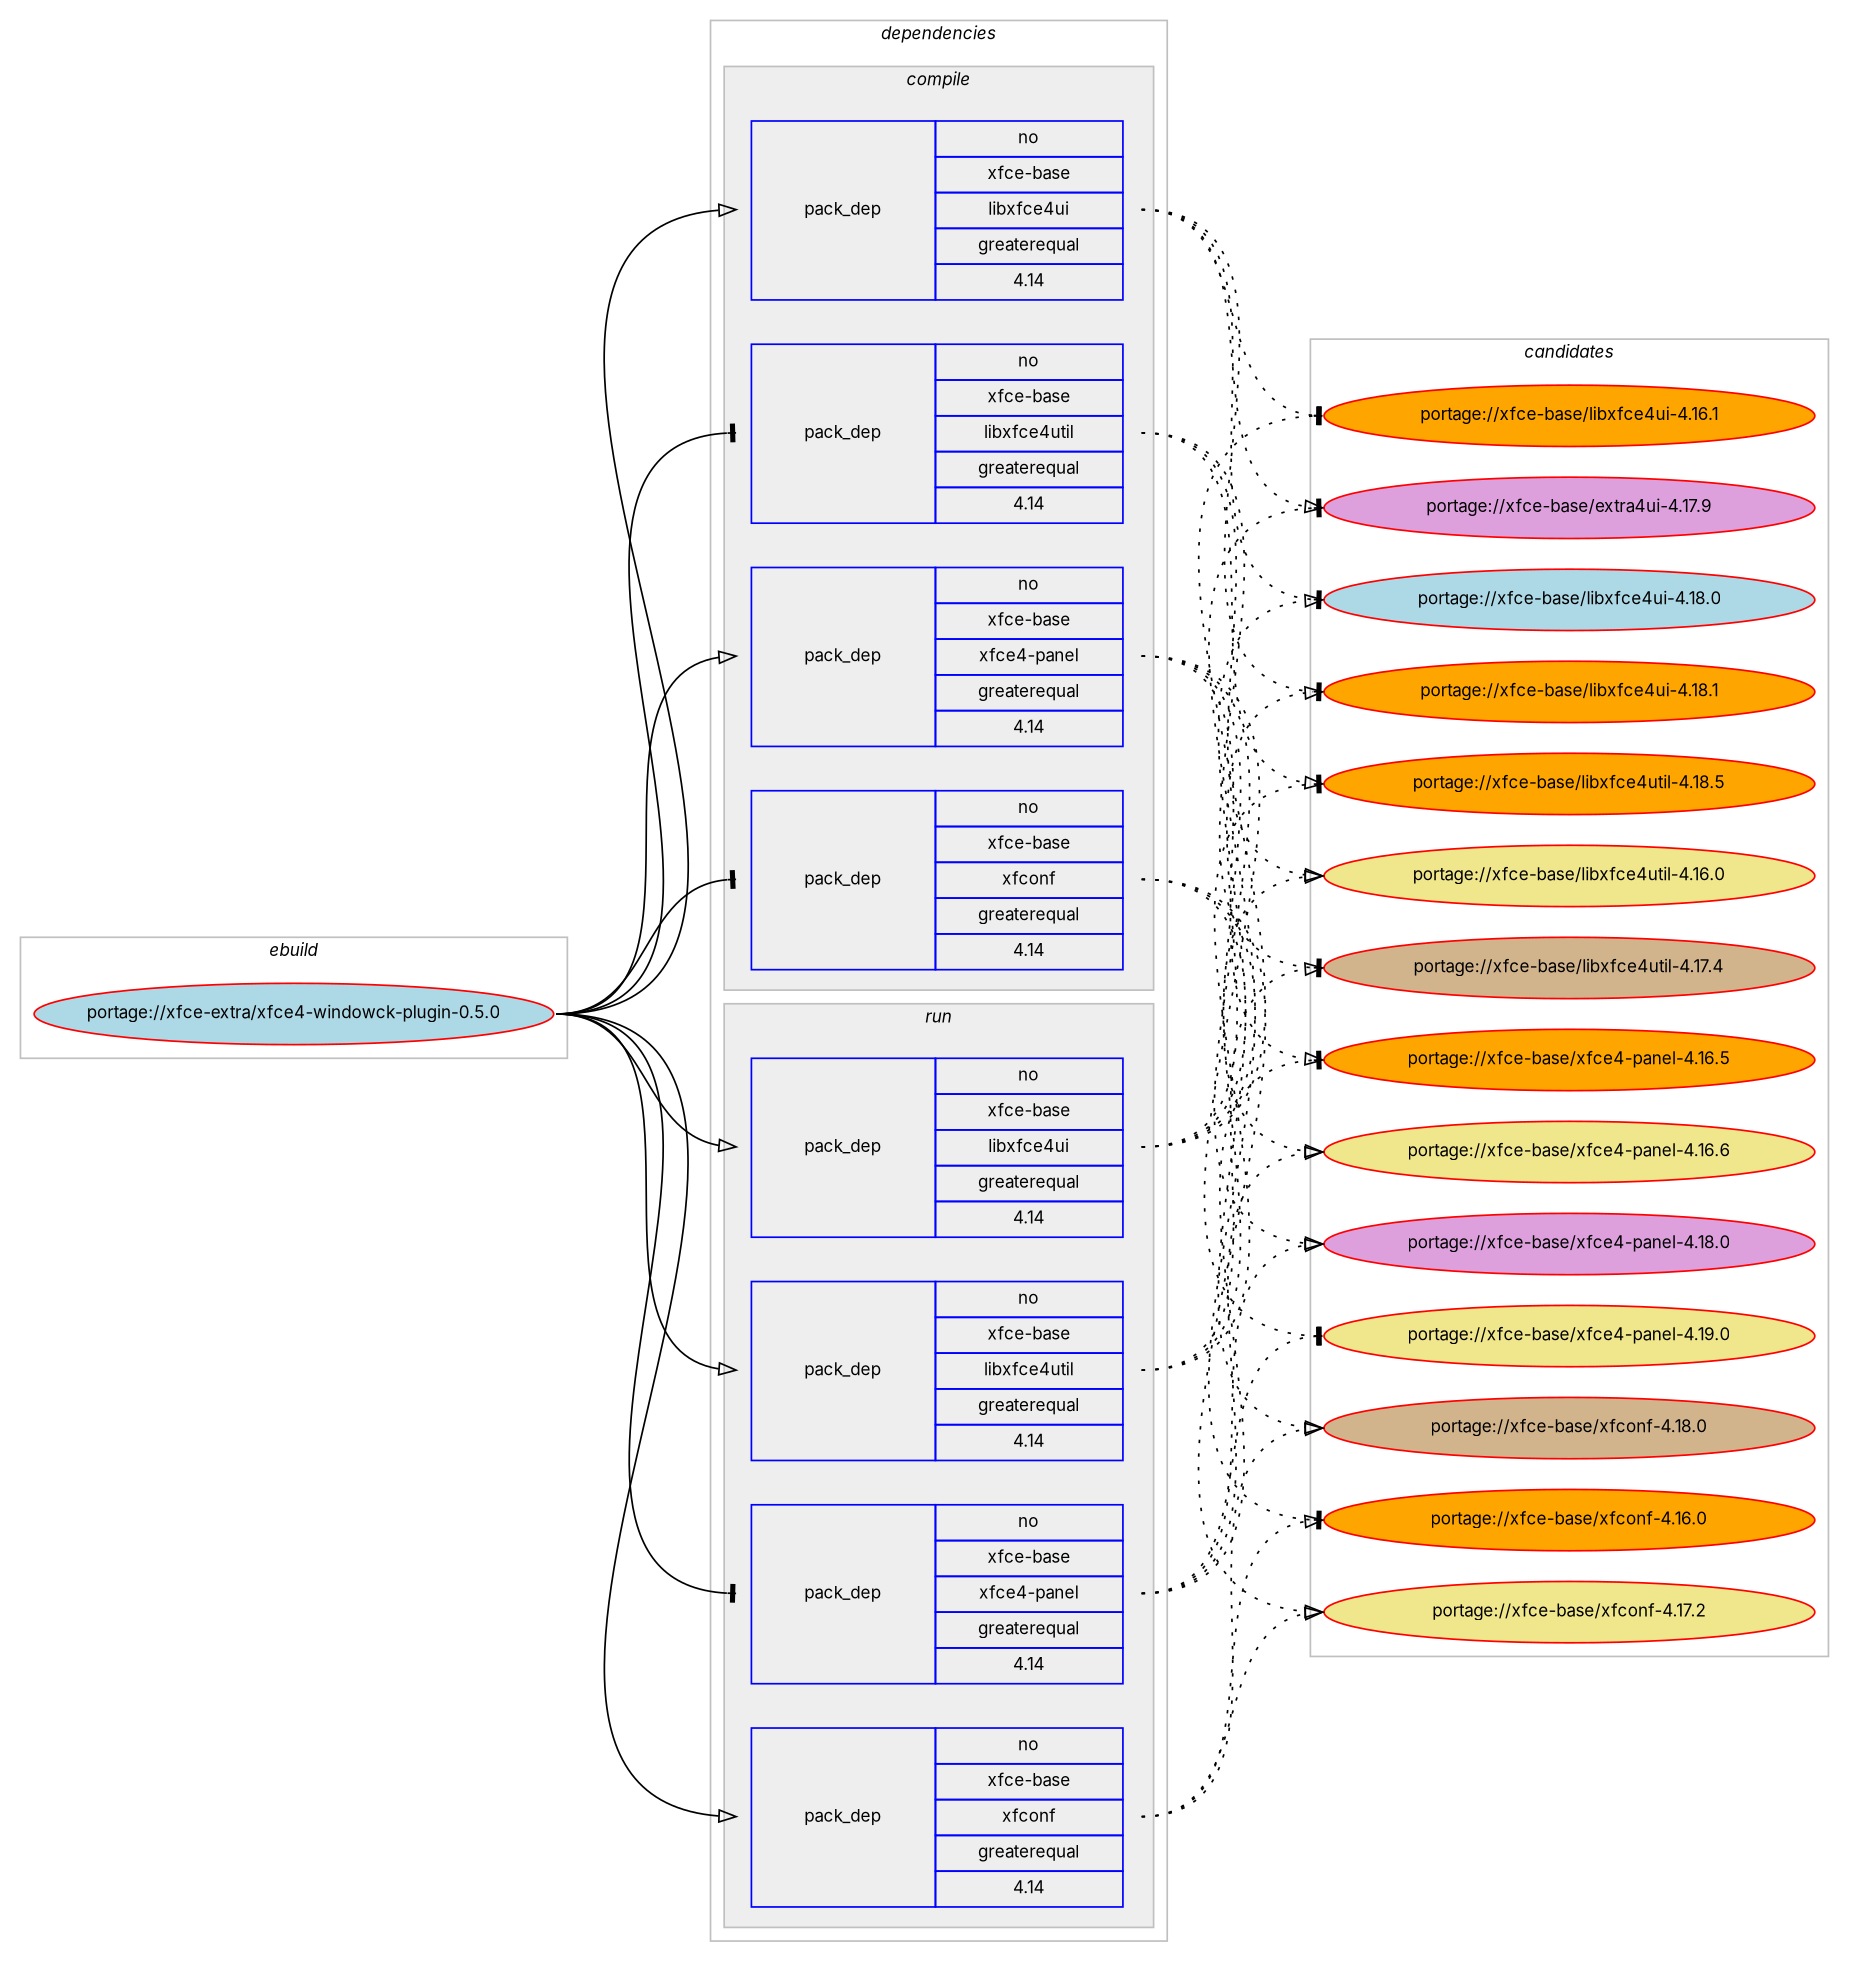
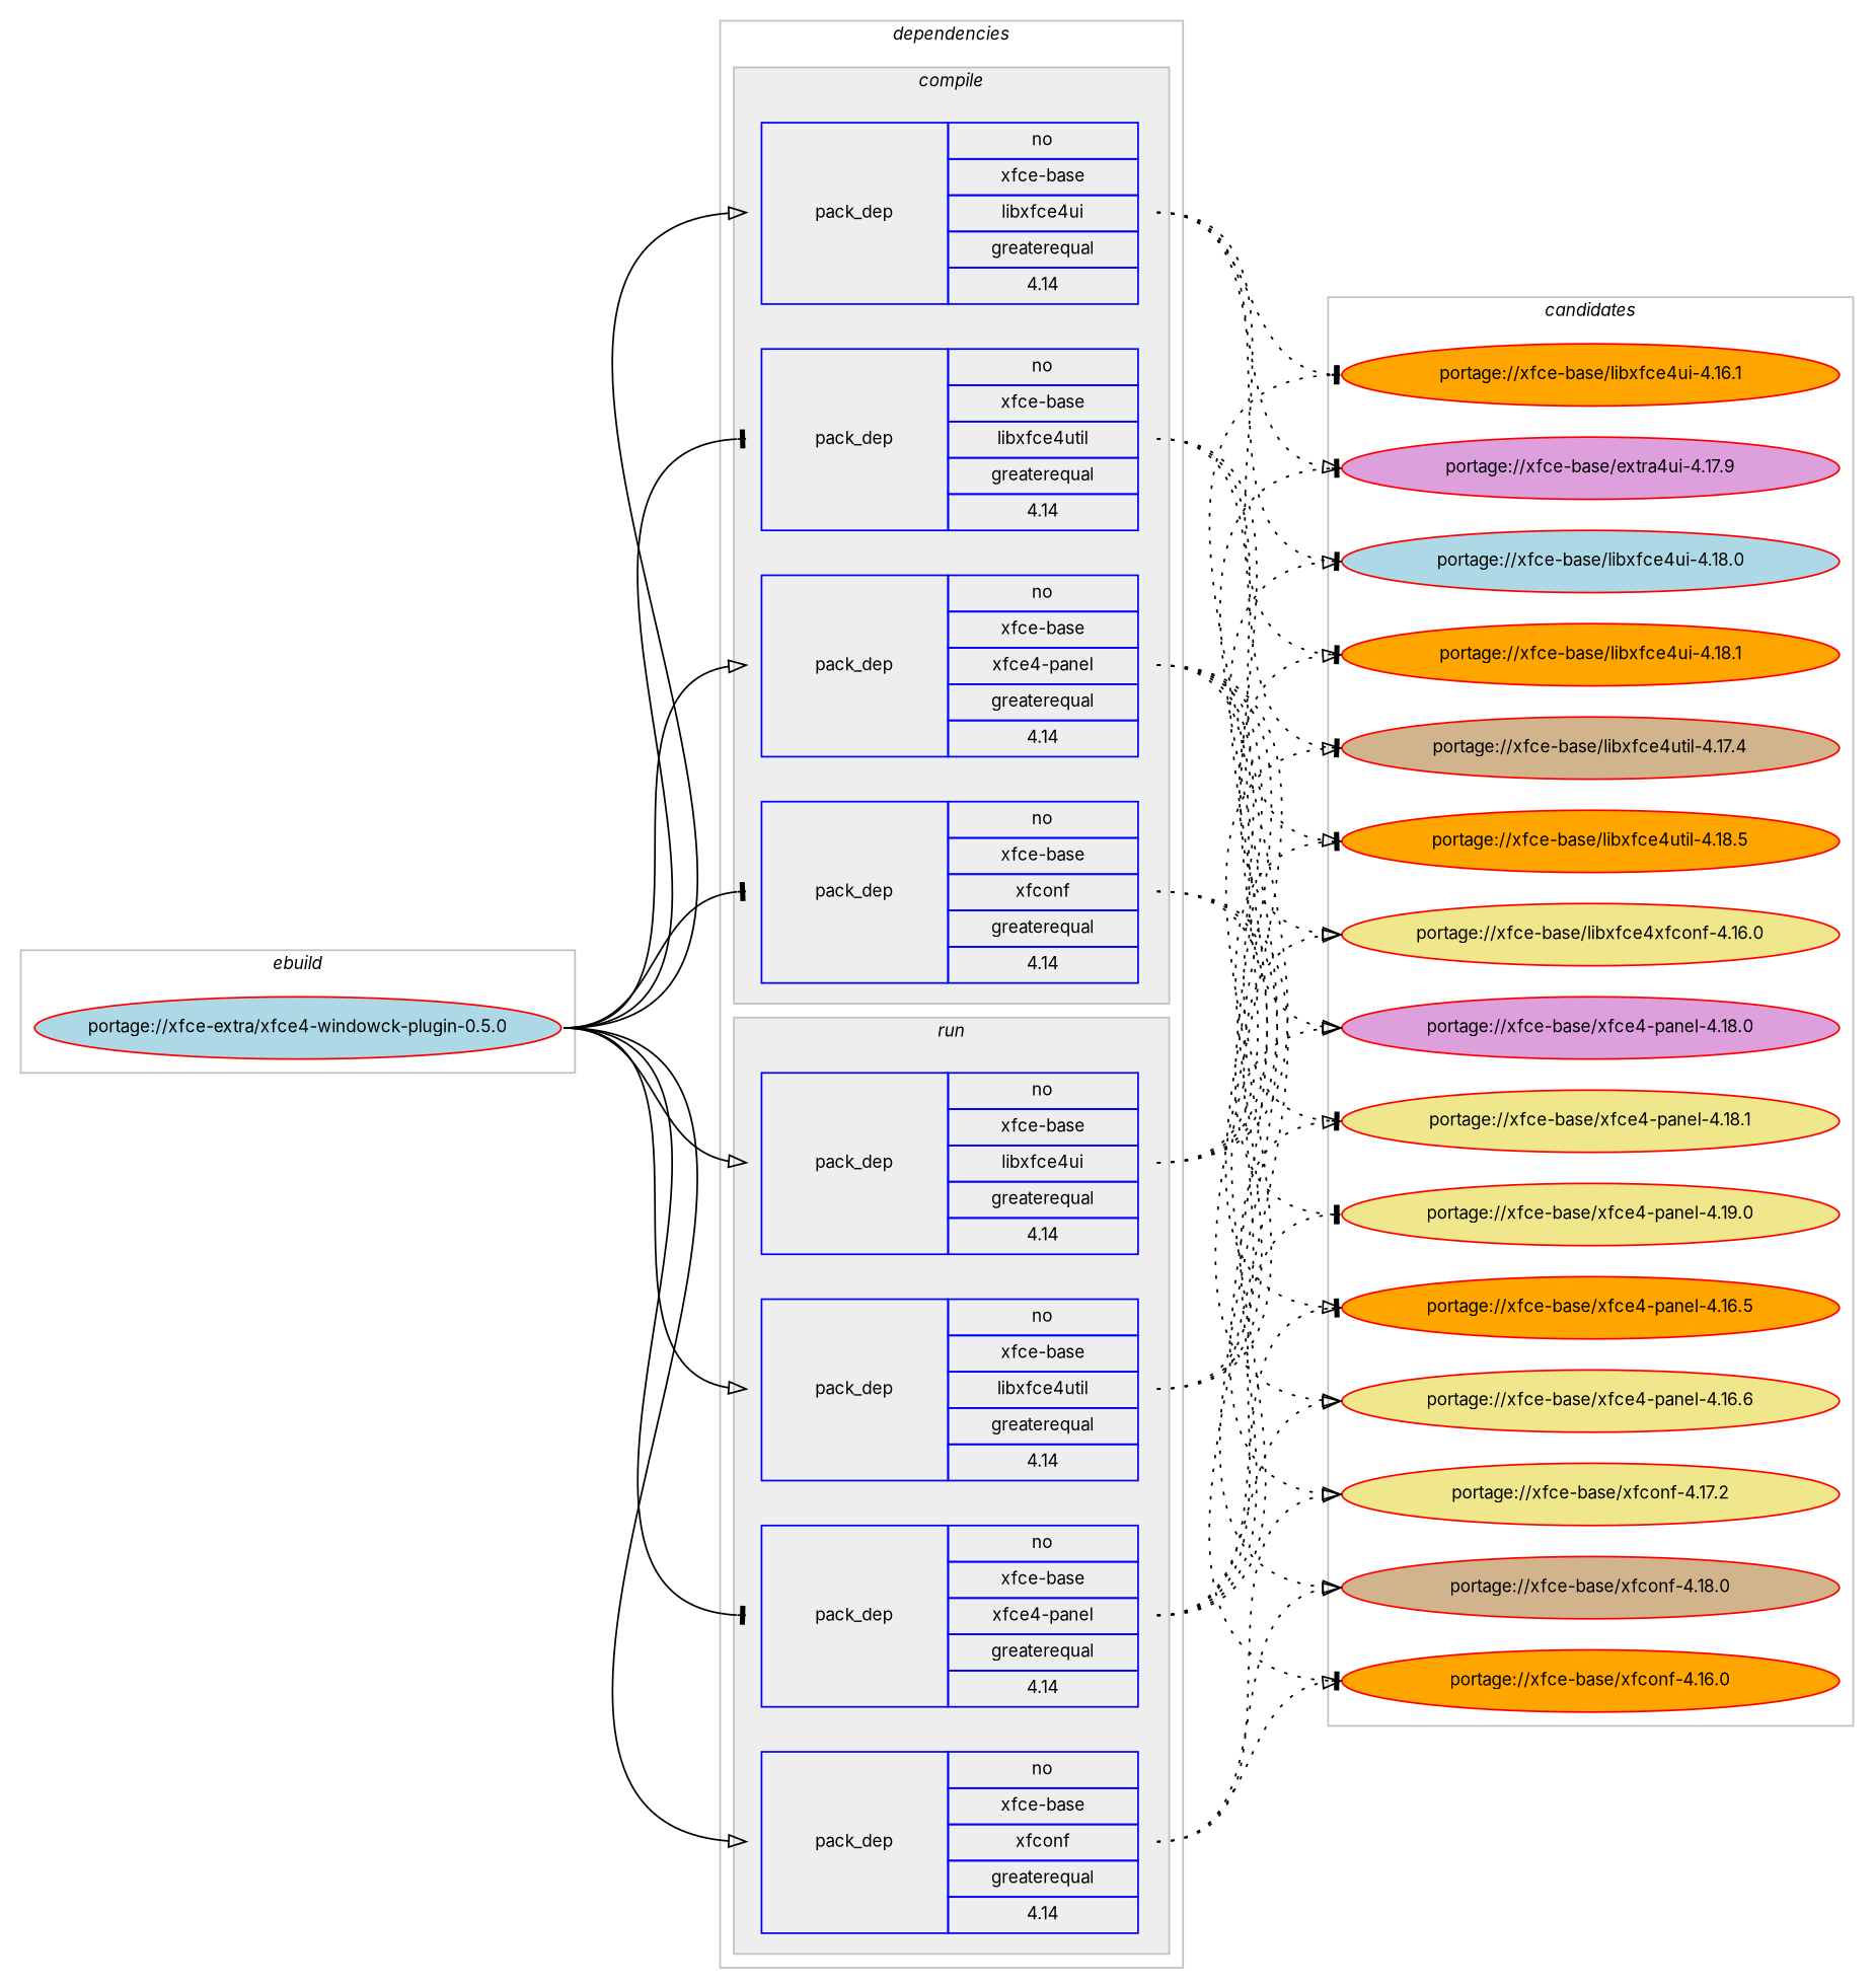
  digraph {
    compound=true
    concentrate=true
    fontname=Inter
    fontsize=10
    newrank=true
    rankdir=LR
    ranksep=1.5
    node [color=red fontname=Inter fontsize=10 style=filled]
    edge [arrowhead=onormal fontname=Inter headport=w style=dotted tailport=e weight=100]
    n1 [fillcolor=lightblue label="portage://xfce-extra/xfce4-windowck-plugin-0.5.0" width=4]
    n2 [color=blue label=<<TABLE BORDER="0" CELLBORDER="1" CELLSPACING="0" CELLPADDING="4" WIDTH="220"><TR><TD ROWSPAN="6" CELLPADDING="30">pack_dep</TD></TR><TR><TD WIDTH="110">no</TD></TR><TR><TD>xfce-base</TD></TR><TR><TD>libxfce4ui</TD></TR><TR><TD>greaterequal</TD></TR><TR><TD>4.14</TD></TR></TABLE>> shape=none style=""]
    n3 [color=blue label=<<TABLE BORDER="0" CELLBORDER="1" CELLSPACING="0" CELLPADDING="4" WIDTH="220"><TR><TD ROWSPAN="6" CELLPADDING="30">pack_dep</TD></TR><TR><TD WIDTH="110">no</TD></TR><TR><TD>xfce-base</TD></TR><TR><TD>libxfce4util</TD></TR><TR><TD>greaterequal</TD></TR><TR><TD>4.14</TD></TR></TABLE>> shape=none style=""]
    n4 [color=blue label=<<TABLE BORDER="0" CELLBORDER="1" CELLSPACING="0" CELLPADDING="4" WIDTH="220"><TR><TD ROWSPAN="6" CELLPADDING="30">pack_dep</TD></TR><TR><TD WIDTH="110">no</TD></TR><TR><TD>xfce-base</TD></TR><TR><TD>xfce4-panel</TD></TR><TR><TD>greaterequal</TD></TR><TR><TD>4.14</TD></TR></TABLE>> shape=none style=""]
    n5 [color=blue label=<<TABLE BORDER="0" CELLBORDER="1" CELLSPACING="0" CELLPADDING="4" WIDTH="220"><TR><TD ROWSPAN="6" CELLPADDING="30">pack_dep</TD></TR><TR><TD WIDTH="110">no</TD></TR><TR><TD>xfce-base</TD></TR><TR><TD>xfconf</TD></TR><TR><TD>greaterequal</TD></TR><TR><TD>4.14</TD></TR></TABLE>> shape=none style=""]
    n6 [color=blue label=<<TABLE BORDER="0" CELLBORDER="1" CELLSPACING="0" CELLPADDING="4" WIDTH="220"><TR><TD ROWSPAN="6" CELLPADDING="30">pack_dep</TD></TR><TR><TD WIDTH="110">no</TD></TR><TR><TD>xfce-base</TD></TR><TR><TD>libxfce4ui</TD></TR><TR><TD>greaterequal</TD></TR><TR><TD>4.14</TD></TR></TABLE>> shape=none style=""]
    n7 [color=blue label=<<TABLE BORDER="0" CELLBORDER="1" CELLSPACING="0" CELLPADDING="4" WIDTH="220"><TR><TD ROWSPAN="6" CELLPADDING="30">pack_dep</TD></TR><TR><TD WIDTH="110">no</TD></TR><TR><TD>xfce-base</TD></TR><TR><TD>libxfce4util</TD></TR><TR><TD>greaterequal</TD></TR><TR><TD>4.14</TD></TR></TABLE>> shape=none style=""]
    n8 [color=blue label=<<TABLE BORDER="0" CELLBORDER="1" CELLSPACING="0" CELLPADDING="4" WIDTH="220"><TR><TD ROWSPAN="6" CELLPADDING="30">pack_dep</TD></TR><TR><TD WIDTH="110">no</TD></TR><TR><TD>xfce-base</TD></TR><TR><TD>xfce4-panel</TD></TR><TR><TD>greaterequal</TD></TR><TR><TD>4.14</TD></TR></TABLE>> shape=none style=""]
    n9 [color=blue label=<<TABLE BORDER="0" CELLBORDER="1" CELLSPACING="0" CELLPADDING="4" WIDTH="220"><TR><TD ROWSPAN="6" CELLPADDING="30">pack_dep</TD></TR><TR><TD WIDTH="110">no</TD></TR><TR><TD>xfce-base</TD></TR><TR><TD>xfconf</TD></TR><TR><TD>greaterequal</TD></TR><TR><TD>4.14</TD></TR></TABLE>> shape=none style=""]
    n10 [fillcolor=orange label="portage://xfce-base/libxfce4ui-4.16.1" width=4]
    n11 [fillcolor=plum label="portage://xfce-base/extra4ui-4.17.9" width=4]
    n12 [fillcolor=lightblue label="portage://xfce-base/libxfce4ui-4.18.0" width=4]
    n13 [fillcolor=orange label="portage://xfce-base/libxfce4ui-4.18.1" width=4]
-   n14 [fillcolor=khaki label="portage://xfce-base/libxfce4util-4.16.0" width=4]
+   n14 [fillcolor=khaki label="portage://xfce-base/libxfce4xfconf-4.16.0" width=4]
    n15 [fillcolor=tan label="portage://xfce-base/libxfce4util-4.17.4" width=4]
    n16 [fillcolor=orange label="portage://xfce-base/libxfce4util-4.18.5" width=4]
    n17 [fillcolor=orange label="portage://xfce-base/xfce4-panel-4.16.5" width=4]
    n18 [fillcolor=khaki label="portage://xfce-base/xfce4-panel-4.16.6" width=4]
    n19 [fillcolor=plum label="portage://xfce-base/xfce4-panel-4.18.0" width=4]
+   n20 [fillcolor=khaki label="portage://xfce-base/xfce4-panel-4.18.1" width=4]
    n21 [fillcolor=khaki label="portage://xfce-base/xfce4-panel-4.19.0" width=4]
    n22 [fillcolor=orange label="portage://xfce-base/xfconf-4.16.0" width=4]
    n23 [fillcolor=khaki label="portage://xfce-base/xfconf-4.17.2" width=4]
    n24 [fillcolor=tan label="portage://xfce-base/xfconf-4.18.0" width=4]
    subgraph cluster_1 {
      color=gray
      label=<<i>ebuild</i>>
      rank=same
      n1
    }
    subgraph cluster_2 {
      color=gray
      label=<<i>dependencies</i>>
      subgraph cluster_3 {
        color=gray
        fillcolor="#eeeeee"
        label=<<i>compile</i>>
        style=filled
        subgraph sub_4 {
          color=gray
          fillcolor="#eeeeee"
          label=<<i>compile</i>>
          style=filled
          n2
        }
        subgraph sub_5 {
          color=gray
          fillcolor="#eeeeee"
          label=<<i>compile</i>>
          style=filled
          n3
        }
        subgraph sub_6 {
          color=gray
          fillcolor="#eeeeee"
          label=<<i>compile</i>>
          style=filled
          n4
        }
        subgraph sub_7 {
          color=gray
          fillcolor="#eeeeee"
          label=<<i>compile</i>>
          style=filled
          n5
        }
      }
      subgraph cluster_8 {
        color=gray
        fillcolor="#eeeeee"
        label=<<i>compile and run</i>>
        style=filled
      }
      subgraph cluster_9 {
        color=gray
        fillcolor="#eeeeee"
        label=<<i>run</i>>
        style=filled
        subgraph sub_10 {
          color=gray
          fillcolor="#eeeeee"
          label=<<i>run</i>>
          style=filled
          n6
        }
        subgraph sub_11 {
          color=gray
          fillcolor="#eeeeee"
          label=<<i>run</i>>
          style=filled
          n7
        }
        subgraph sub_12 {
          color=gray
          fillcolor="#eeeeee"
          label=<<i>run</i>>
          style=filled
          n8
        }
        subgraph sub_13 {
          color=gray
          fillcolor="#eeeeee"
          label=<<i>run</i>>
          style=filled
          n9
        }
      }
    }
    subgraph cluster_14 {
      color=gray
      label=<<i>candidates</i>>
      rank=same
      subgraph sub_15 {
        color=black
        label=<<i>candidates</i>>
        nodesep=1
        rank=same
        n10
        n11
        n12
        n13
      }
      subgraph sub_16 {
        color=black
        label=<<i>candidates</i>>
        nodesep=1
        rank=same
        n14
        n15
        n16
      }
      subgraph sub_17 {
        color=black
        label=<<i>candidates</i>>
        nodesep=1
        rank=same
        n17
        n18
        n19
+       n20
        n21
      }
      subgraph sub_18 {
        color=black
        label=<<i>candidates</i>>
        nodesep=1
        rank=same
        n22
        n23
        n24
      }
      subgraph sub_19 {
        color=black
        label=<<i>candidates</i>>
        nodesep=1
        rank=same
        n10
        n11
        n12
        n13
      }
      subgraph sub_20 {
        color=black
        label=<<i>candidates</i>>
        nodesep=1
        rank=same
        n14
        n15
        n16
      }
      subgraph sub_21 {
        color=black
        label=<<i>candidates</i>>
        nodesep=1
        rank=same
        n17
        n18
        n19
+       n20
        n21
      }
      subgraph sub_22 {
        color=black
        label=<<i>candidates</i>>
        nodesep=1
        rank=same
        n22
        n23
        n24
      }
    }
    n1 -> n2 [style=solid weight=20]
    n1 -> n3 [arrowhead=tee style=solid weight=20]
    n1 -> n4 [style=solid weight=20]
    n1 -> n5 [arrowhead=tee style=solid weight=20]
    n1 -> n6 [style=solid weight=20]
    n1 -> n7 [style=solid weight=20]
    n1 -> n8 [arrowhead=tee style=solid weight=20]
    n1 -> n9 [style=solid weight=20]
    n2 -> n10 [arrowhead=tee]
    n2 -> n11
    n2 -> n12 [arrowhead=tee]
    n2 -> n13 [arrowhead=tee]
    n3 -> n14
    n3 -> n15 [arrowhead=tee]
    n3 -> n16
    n4 -> n17
    n4 -> n18
    n4 -> n19
+   n4 -> n20 [arrowhead=tee]
    n4 -> n21 [arrowhead=tee]
    n5 -> n22 [arrowhead=tee]
    n5 -> n23
    n5 -> n24
    n6 -> n10 [arrowhead=tee]
    n6 -> n11 [arrowhead=tee]
    n6 -> n12
    n6 -> n13
    n7 -> n14
    n7 -> n15
    n7 -> n16 [arrowhead=tee]
    n8 -> n17 [arrowhead=tee]
    n8 -> n18
    n8 -> n19
+   n8 -> n20
    n8 -> n21 [arrowhead=tee]
    n9 -> n22
    n9 -> n23
    n9 -> n24
  }
